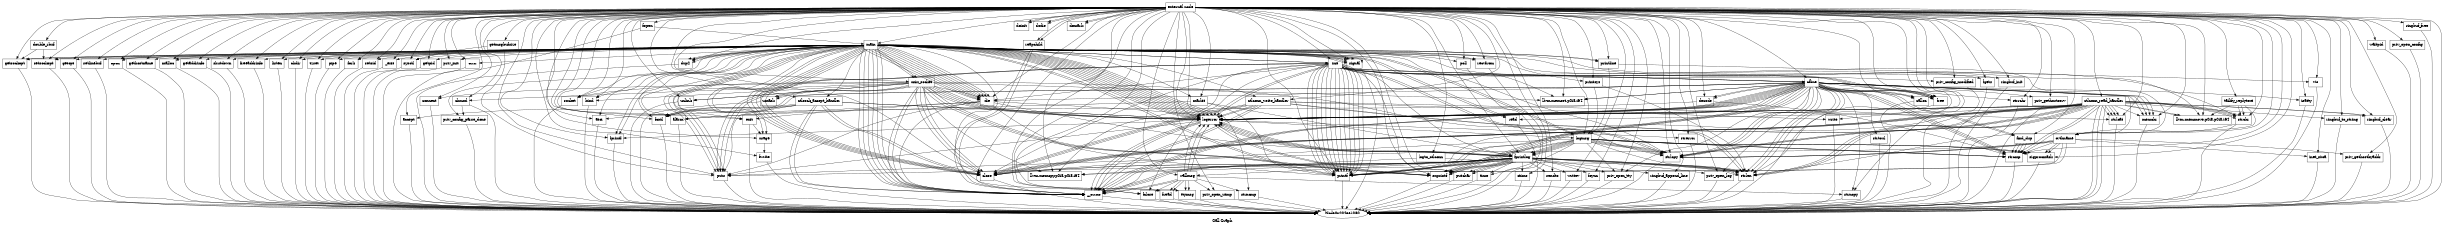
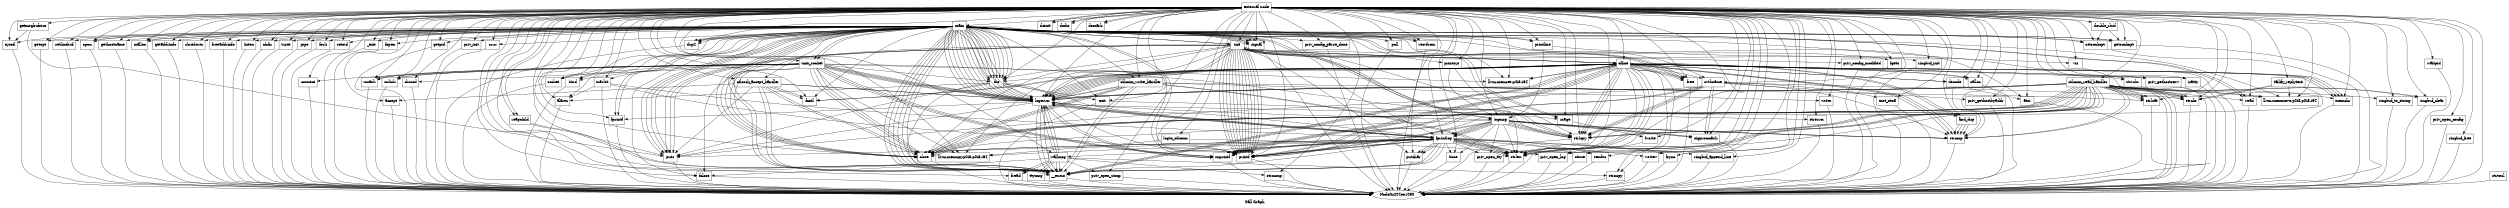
  digraph {
    label="Call Graph"
    node [shape=record]
    n1 [label="{external node}"]
    n2 [label="{main}"]
    n3 [label="{llvm.memcpy.p0i8.p0i8.i64}"]
    n4 [label="{getopt}"]
    n5 [label="{atoi}"]
    n6 [label="{fprintf}"]
    n7 [label="{usage}"]
    n8 [label="{setlinebuf}"]
    n9 [label="{open}"]
    n10 [label="{logerror}"]
    n11 [label="{die}"]
    n12 [label="{fcntl}"]
    n13 [label="{dup2}"]
    n14 [label="{strlcpy}"]
    n15 [label="{gethostname}"]
    n16 [label="{strchr}"]
    n17 [label="{getmsgbufsize}"]
    n18 [label="{malloc}"]
    n19 [label="{llvm.memset.p0i8.i64}"]
    n20 [label="{getaddrinfo}"]
    n21 [label="{__errno}"]
    n22 [label="{socket}"]
    n23 [label="{bind}"]
    n24 [label="{close}"]
    n25 [label="{shutdown}"]
    n26 [label="{double_rbuf}"]
    n27 [label="{freeaddrinfo}"]
    n28 [label="{unix_socket}"]
    n29 [label="{listen}"]
    n30 [label="{printf}"]
    n31 [label="{chdir}"]
    n32 [label="{tzset}"]
    n33 [label="{pipe}"]
    n34 [label="{fork}"]
    n35 [label="{exit}"]
    n36 [label="{setsid}"]
    n37 [label="{read}"]
    n38 [label="{_exit}"]
    n39 [label="{fopen}"]
    n40 [label="{getpid}"]
    n41 [label="{fclose}"]
    n42 [label="{priv_init}"]
    n43 [label="{errx}"]
    n44 [label="{init}"]
    n45 [label="{priv_config_parse_done}"]
    n46 [label="{signal}"]
    n47 [label="{doinit}"]
    n48 [label="{dodie}"]
    n49 [label="{reapchild}"]
    n50 [label="{domark}"]
    n51 [label="{alarm}"]
    n52 [label="{logmsg}"]
    n53 [label="{markit}"]
    n54 [label="{poll}"]
    n55 [label="{printsys}"]
    n56 [label="{recvfrom}"]
    n57 [label="{cvthname}"]
    n58 [label="{printline}"]
    n59 [label="{ctlsock_accept_handler}"]
    n60 [label="{ctlconn_read_handler}"]
    n61 [label="{ctlconn_write_handler}"]
    n62 [label="{vis}"]
    n63 [label="{snprintf}"]
    n64 [label="{strlen}"]
    n65 [label="{sigprocmask}"]
    n66 [label="{time}"]
    n67 [label="{ctime}"]
    n68 [label="{priv_open_tty}"]
    n69 [label="{fprintlog}"]
    n70 [label="{strcmp}"]
    n71 [label="{sendto}"]
    n72 [label="{writev}"]
    n73 [label="{priv_open_log}"]
    n74 [label="{fsync}"]
    n75 [label="{wallmsg}"]
    n76 [label="{ringbuf_append_line}"]
    n77 [label="{logto_ctlconn}"]
    n78 [label="{priv_open_utmp}"]
    n79 [label="{fread}"]
    n80 [label="{strncpy}"]
    n81 [label="{ttymsg}"]
    n82 [label="{strncmp}"]
    n83 [label="{waitpid}"]
    n84 [label="{inet_ntoa}"]
    n85 [label="{priv_gethostbyaddr}"]
    n86 [label="{strerror}"]
    n87 [label="{priv_config_modified}"]
    n88 [label="{free}"]
    n89 [label="{priv_open_config}"]
    n90 [label="{cfline}"]
    n91 [label="{fgets}"]
    n92 [label="{ringbuf_init}"]
    n93 [label="{ringbuf_free}"]
    n94 [label="{find_dup}"]
    n95 [label="{calloc}"]
    n96 [label="{decode}"]
    n97 [label="{strrchr}"]
    n98 [label="{priv_gethostserv}"]
    n99 [label="{isatty}"]
    n100 [label="{sysctl}"]
    n101 [label="{connect}"]
    n102 [label="{umask}"]
    n103 [label="{unlink}"]
    n104 [label="{chmod}"]
    n105 [label="{getsockopt}"]
    n106 [label="{setsockopt}"]
    n107 [label="{accept}"]
    n108 [label="{memchr}"]
    n109 [label="{ringbuf_to_string}"]
    n110 [label="{ringbuf_clear}"]
    n111 [label="{tailify_replytext}"]
    n112 [label="{strlcat}"]
    n113 [label="{write}"]
    n114 [label="{llvm.memmove.p0i8.p0i8.i64}"]
    n115 [label="{fwrite}"]
    n116 [label="{putchar}"]
    n117 [label="{puts}"]
    Node0x204ee1080 [shape=""]
    n119 [label="{strtoul}"]
    n1 -> n2
    n1 -> n3
    n1 -> n4
    n1 -> n5
    n1 -> n6
    n1 -> n7
    n1 -> n8
    n1 -> n9
    n1 -> n10
    n1 -> n11
    n1 -> n12
    n1 -> n13
    n1 -> n14
    n1 -> n15
    n1 -> n16
    n1 -> n17
    n1 -> n18
    n1 -> n19
    n1 -> n20
    n1 -> n21
    n1 -> n22
    n1 -> n23
    n1 -> n24
    n1 -> n25
    n1 -> n26
    n1 -> n27
    n1 -> n28
    n1 -> n29
    n1 -> n30
    n1 -> n31
    n1 -> n32
    n1 -> n33
    n1 -> n34
    n1 -> n35
    n1 -> n36
+   n1 -> n37
    n1 -> n38
    n1 -> n39
    n1 -> n40
    n1 -> n41
    n1 -> n42
    n1 -> n43
    n1 -> n44
-   n104 -> n45
+   n1 -> n45
    n1 -> n46
    n1 -> n47
    n1 -> n47
    n1 -> n48
    n1 -> n48
    n1 -> n49
    n1 -> n49
    n1 -> n50
    n1 -> n50
    n1 -> n51
    n1 -> n52
    n1 -> n53
    n1 -> n54
    n1 -> n55
    n1 -> n56
    n1 -> n57
    n1 -> n58
    n1 -> n59
    n1 -> n60
    n1 -> n61
    n1 -> n62
    n1 -> n63
    n1 -> n64
    n1 -> n65
+   n1 -> n66
    n1 -> n67
    n1 -> n68
    n1 -> n69
    n1 -> n70
    n1 -> n71
    n1 -> n72
    n1 -> n73
    n1 -> n74
    n1 -> n75
    n1 -> n76
    n1 -> n77
    n1 -> n78
    n1 -> n79
    n1 -> n80
    n1 -> n81
    n1 -> n82
    n1 -> n83
    n1 -> n84
    n1 -> n85
    n1 -> n86
    n1 -> n87
    n1 -> n88
    n1 -> n89
    n1 -> n90
    n1 -> n91
    n1 -> n92
    n1 -> n93
    n1 -> n94
    n1 -> n95
    n1 -> n96
    n1 -> n97
    n1 -> n98
    n1 -> n99
    n1 -> n100
    n1 -> n101
+   n1 -> n102
    n1 -> n103
    n1 -> n104
    n1 -> n105
    n1 -> n106
    n1 -> n107
    n1 -> n108
    n1 -> n109
    n1 -> n110
    n1 -> n111
    n1 -> n112
    n1 -> n113
    n1 -> n114
    n1 -> n115
    n1 -> n116
    n1 -> n117
    n1 -> Node0x204ee1080
    n2 -> n4
    n2 -> n5
    n2 -> n6
    n2 -> n6
    n2 -> n7
    n2 -> n7
    n2 -> n8
    n2 -> n9
    n2 -> n9
    n2 -> n10
    n2 -> n10
    n2 -> n10
    n2 -> n10
    n2 -> n10
    n2 -> n10
    n2 -> n10
    n2 -> n10
    n2 -> n10
    n2 -> n10
    n2 -> n10
    n2 -> n11
    n2 -> n11
    n2 -> n11
    n2 -> n11
    n2 -> n11
    n2 -> n11
    n2 -> n11
    n2 -> n11
    n2 -> n11
    n2 -> n12
    n2 -> n13
    n2 -> n13
    n2 -> n13
    n2 -> n13
    n2 -> n14
    n2 -> n15
    n2 -> n16
    n2 -> n18
    n2 -> n18
    n2 -> n19
    n2 -> n20
    n2 -> n21
    n2 -> n21
    n2 -> n21
    n2 -> n21
    n2 -> n21
    n2 -> n21
    n2 -> n22
    n2 -> n23
    n2 -> n24
    n2 -> n24
    n2 -> n24
    n2 -> n24
    n2 -> n24
    n2 -> n25
    n2 -> n27
    n2 -> n28
    n2 -> n28
    n2 -> n29
    n2 -> n30
    n2 -> n30
    n2 -> n31
    n2 -> n32
    n2 -> n33
    n2 -> n34
    n2 -> n35
    n2 -> n36
    n2 -> n37
    n2 -> n37
    n2 -> n38
-   n39 -> n2
+   n2 -> n39
    n2 -> n40
    n2 -> n41
    n2 -> n42
    n2 -> n43
    n2 -> n44
    n2 -> n44
    n2 -> n45
    n2 -> n46
    n2 -> n46
    n2 -> n46
    n2 -> n46
    n2 -> n46
    n2 -> n46
    n2 -> n46
    n2 -> n51
    n2 -> n52
    n2 -> n52
    n2 -> n53
    n2 -> n54
    n2 -> n55
    n2 -> n56
    n2 -> n56
    n2 -> n57
    n2 -> n58
    n2 -> n58
    n2 -> n59
    n2 -> n61
    n2 -> n100
    n2 -> n105
    n2 -> n105
    n2 -> n106
    n2 -> n106
    n2 -> n114
    n2 -> n117
    n2 -> n117
    n2 -> n117
    n2 -> n117
    n4 -> Node0x204ee1080
    n5 -> Node0x204ee1080
    n6 -> Node0x204ee1080
    n7 -> n115
    n8 -> Node0x204ee1080
    n9 -> Node0x204ee1080
    n10 -> n6
    n10 -> n21
    n10 -> n21
    n10 -> n21
    n10 -> n52
    n10 -> n63
    n10 -> n63
    n10 -> n86
    n10 -> n117
    n11 -> n10
    n11 -> n21
    n11 -> n30
    n11 -> n35
    n11 -> n51
    n11 -> n69
    n11 -> n117
-   n12 -> Node0x204ee1080
+   n53 -> Node0x204ee1080
    n13 -> Node0x204ee1080
    n14 -> Node0x204ee1080
    n15 -> Node0x204ee1080
    n16 -> Node0x204ee1080
    n17 -> n100
    n17 -> n117
    n18 -> Node0x204ee1080
    n20 -> Node0x204ee1080
    n21 -> Node0x204ee1080
    n22 -> Node0x204ee1080
    n23 -> Node0x204ee1080
    n24 -> Node0x204ee1080
    n25 -> Node0x204ee1080
    n26 -> n105
    n26 -> n106
    n27 -> Node0x204ee1080
    n28 -> n3
    n28 -> n10
    n28 -> n10
    n28 -> n10
    n28 -> n10
    n28 -> n10
    n28 -> n11
    n28 -> n14
    n28 -> n19
    n28 -> n21
    n28 -> n21
    n28 -> n22
    n28 -> n23
    n28 -> n24
    n28 -> n24
    n28 -> n24
    n28 -> n63
    n28 -> n63
    n28 -> n63
    n28 -> n101
    n28 -> n102
    n28 -> n102
    n28 -> n102
    n28 -> n103
    n28 -> n103
    n28 -> n104
    n29 -> Node0x204ee1080
    n30 -> Node0x204ee1080
    n31 -> Node0x204ee1080
    n32 -> Node0x204ee1080
    n33 -> Node0x204ee1080
    n34 -> Node0x204ee1080
    n35 -> n7
    n35 -> Node0x204ee1080
    n36 -> Node0x204ee1080
    n37 -> Node0x204ee1080
    n38 -> Node0x204ee1080
    n39 -> Node0x204ee1080
    n40 -> Node0x204ee1080
    n41 -> Node0x204ee1080
    n42 -> Node0x204ee1080
    n43 -> Node0x204ee1080
    n44 -> n3
    n44 -> n10
    n44 -> n10
    n44 -> n11
    n44 -> n14
    n44 -> n14
    n44 -> n24
    n44 -> n30
    n44 -> n30
    n44 -> n30
    n44 -> n30
    n44 -> n30
    n44 -> n30
    n44 -> n30
    n44 -> n30
    n44 -> n30
    n44 -> n30
    n44 -> n30
    n44 -> n30
    n44 -> n30
    n44 -> n41
    n44 -> n69
    n44 -> n87
    n44 -> n88
    n44 -> n88
    n44 -> n88
    n44 -> n90
    n44 -> n90
    n44 -> n90
    n44 -> n91
    n44 -> n92
    n44 -> n116
    n44 -> n117
    n44 -> n117
    n44 -> n117
    n45 -> Node0x204ee1080
    n46 -> Node0x204ee1080
    n49 -> n21
    n49 -> n21
    n51 -> Node0x204ee1080
    n52 -> n14
    n52 -> n14
    n52 -> n14
    n52 -> n14
    n52 -> n24
    n52 -> n30
    n52 -> n30
    n52 -> n64
    n52 -> n65
    n52 -> n65
    n52 -> n65
    n52 -> n66
    n52 -> n68
    n52 -> n69
    n52 -> n69
    n52 -> n69
    n52 -> n69
    n52 -> n69
    n52 -> n70
    n52 -> n70
    n52 -> n70
    n53 -> n30
    n53 -> n51
    n53 -> n69
    n54 -> Node0x204ee1080
    n55 -> n52
    n55 -> n64
    n56 -> Node0x204ee1080
    n57 -> n14
    n57 -> n14
    n57 -> n14
-   n16 -> n57
+   n57 -> n16
    n57 -> n30
    n57 -> n30
    n57 -> n65
    n57 -> n65
    n57 -> n70
    n57 -> n84
    n57 -> n85
    n57 -> n117
    n58 -> n52
    n58 -> n62
    n59 -> n10
    n59 -> n10
    n59 -> n12
    n59 -> n12
    n59 -> n21
    n59 -> n21
    n59 -> n24
    n59 -> n24
    n59 -> n107
    n59 -> n117
    n60 -> n10
    n60 -> n10
    n60 -> n10
    n60 -> n10
    n60 -> n14
    n60 -> n14
    n60 -> n14
    n60 -> n16
    n60 -> n16
    n60 -> n16
    n60 -> n16
    n60 -> n21
    n60 -> n24
    n60 -> n24
    n60 -> n24
    n60 -> n24
    n60 -> n24
    n60 -> n30
    n60 -> n30
    n60 -> n37
    n60 -> n64
    n60 -> n64
    n60 -> n64
    n60 -> n70
    n60 -> n70
    n60 -> n108
    n60 -> n109
    n60 -> n110
    n60 -> n110
    n60 -> n112
    n60 -> n112
    n60 -> n112
    n60 -> n112
    n60 -> n114
    n60 -> n114
    n60 -> Node0x204ee1080
    n60 -> Node0x204ee1080
    n60 -> Node0x204ee1080
    n61 -> n10
    n61 -> n10
    n61 -> n21
    n61 -> n21
    n61 -> n24
    n61 -> n24
    n61 -> n24
    n61 -> n64
    n61 -> n64
    n61 -> n112
    n61 -> n113
    n62 -> Node0x204ee1080
    n63 -> Node0x204ee1080
    n64 -> Node0x204ee1080
    n65 -> Node0x204ee1080
    n66 -> Node0x204ee1080
    n67 -> Node0x204ee1080
    n68 -> Node0x204ee1080
    n69 -> n3
    n69 -> n10
    n69 -> n10
    n69 -> n10
    n69 -> n10
    n69 -> n10
    n69 -> n21
    n69 -> n21
    n69 -> n21
    n69 -> n24
    n69 -> n24
    n69 -> n30
    n69 -> n30
    n69 -> n30
    n69 -> n63
    n69 -> n63
    n69 -> n63
    n69 -> n63
    n69 -> n64
    n69 -> n64
    n69 -> n64
    n69 -> n64
    n69 -> n64
    n69 -> n64
    n69 -> n66
    n69 -> n67
    n69 -> n68
    n69 -> n71
    n69 -> n72
    n69 -> n73
    n69 -> n74
    n69 -> n75
    n69 -> n76
    n69 -> n116
    n69 -> n116
    n69 -> n116
    n69 -> n117
    n70 -> Node0x204ee1080
    n71 -> Node0x204ee1080
    n72 -> Node0x204ee1080
    n73 -> Node0x204ee1080
    n74 -> Node0x204ee1080
    n75 -> n10
    n75 -> n10
    n75 -> n10
    n75 -> n21
    n75 -> n21
    n75 -> n41
    n75 -> n78
    n75 -> n79
    n75 -> n79
    n75 -> n80
    n75 -> n81
    n75 -> n81
    n75 -> n82
    n76 -> Node0x204ee1080
    n77 -> n3
    n77 -> n64
    n78 -> Node0x204ee1080
    n79 -> Node0x204ee1080
    n80 -> Node0x204ee1080
    n81 -> Node0x204ee1080
    n82 -> Node0x204ee1080
    n83 -> Node0x204ee1080
    n84 -> Node0x204ee1080
    n85 -> Node0x204ee1080
    n86 -> Node0x204ee1080
    n87 -> Node0x204ee1080
    n88 -> Node0x204ee1080
    n89 -> Node0x204ee1080
    n90 -> n10
    n90 -> n10
    n90 -> n10
    n90 -> n10
    n90 -> n10
    n90 -> n10
    n90 -> n10
    n90 -> n10
    n90 -> n11
    n90 -> n12
    n90 -> n12
    n90 -> n14
    n90 -> n14
    n90 -> n14
    n90 -> n19
    n90 -> n19
    n90 -> n21
    n90 -> n21
    n90 -> n21
    n90 -> n57
    n90 -> n63
    n90 -> n63
    n90 -> n63
    n90 -> n63
    n90 -> n64
    n90 -> n64
    n90 -> n64
    n90 -> n68
    n90 -> n70
    n90 -> n70
    n90 -> n70
    n90 -> n73
    n90 -> n80
    n90 -> n88
    n90 -> n88
    n90 -> n88
    n90 -> n94
    n90 -> n94
    n90 -> n95
    n90 -> n95
    n90 -> n96
    n90 -> n96
    n90 -> n97
    n90 -> n98
    n90 -> n99
    n90 -> n108
    n90 -> n108
    n90 -> n108
    n90 -> n108
-   n90 -> n119
    n91 -> Node0x204ee1080
    n92 -> Node0x204ee1080
    n93 -> Node0x204ee1080
    n94 -> n70
    n94 -> n70
    n94 -> n70
    n94 -> n70
    n95 -> Node0x204ee1080
    n96 -> n5
    n96 -> n70
    n97 -> Node0x204ee1080
    n98 -> Node0x204ee1080
    n99 -> Node0x204ee1080
    n100 -> Node0x204ee1080
    n101 -> Node0x204ee1080
    n102 -> Node0x204ee1080
    n103 -> Node0x204ee1080
    n104 -> Node0x204ee1080
    n105 -> Node0x204ee1080
    n106 -> Node0x204ee1080
    n107 -> Node0x204ee1080
    n108 -> Node0x204ee1080
    n109 -> Node0x204ee1080
    n110 -> Node0x204ee1080
    n111 -> n16
    n111 -> n16
    n111 -> n64
    n111 -> n114
    n112 -> Node0x204ee1080
    n113 -> Node0x204ee1080
    n115 -> Node0x204ee1080
    n116 -> Node0x204ee1080
    n117 -> Node0x204ee1080
    n119 -> Node0x204ee1080
  }
